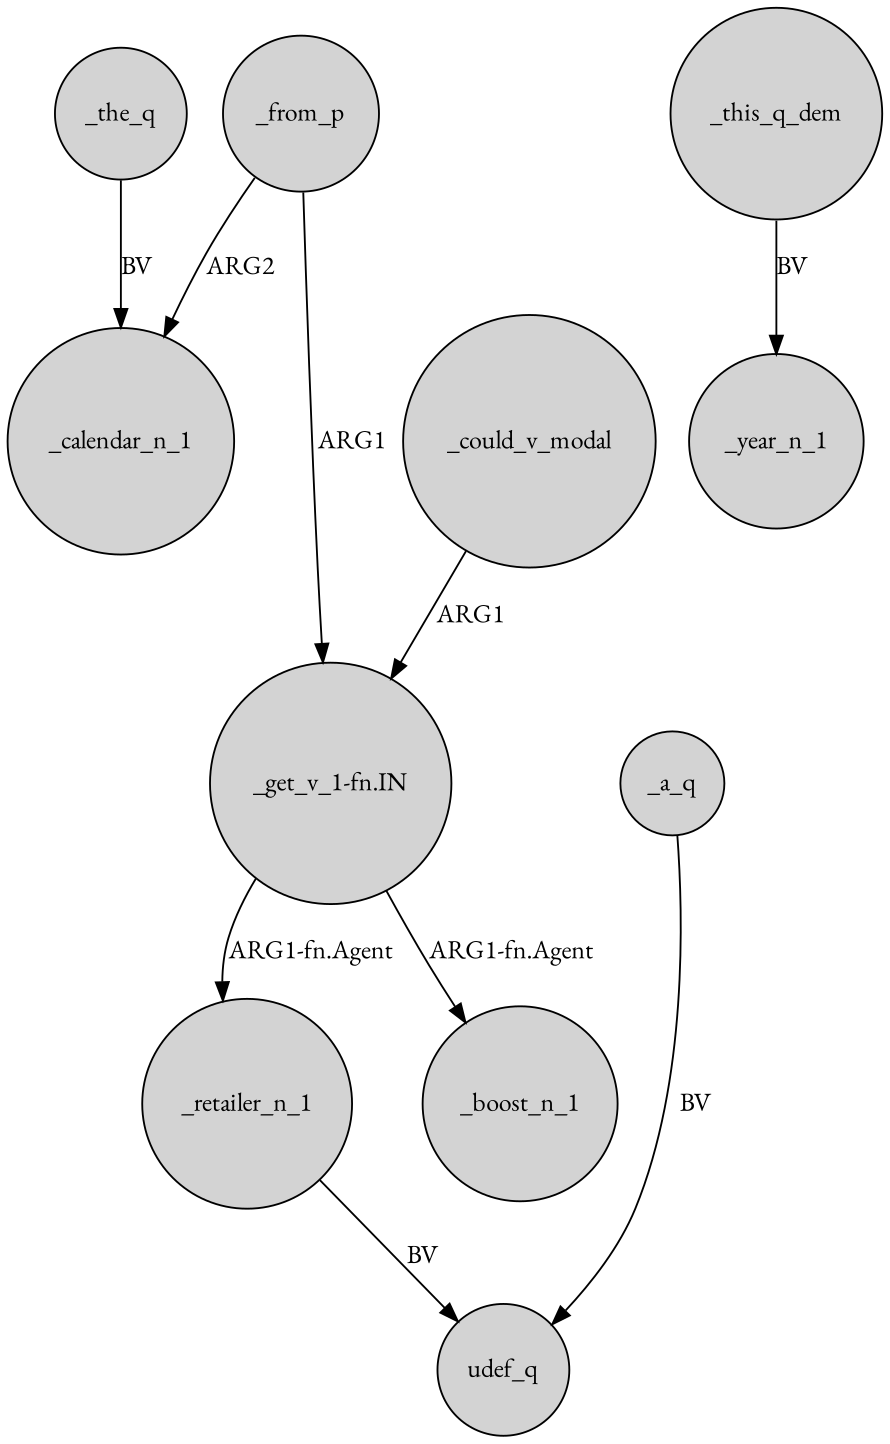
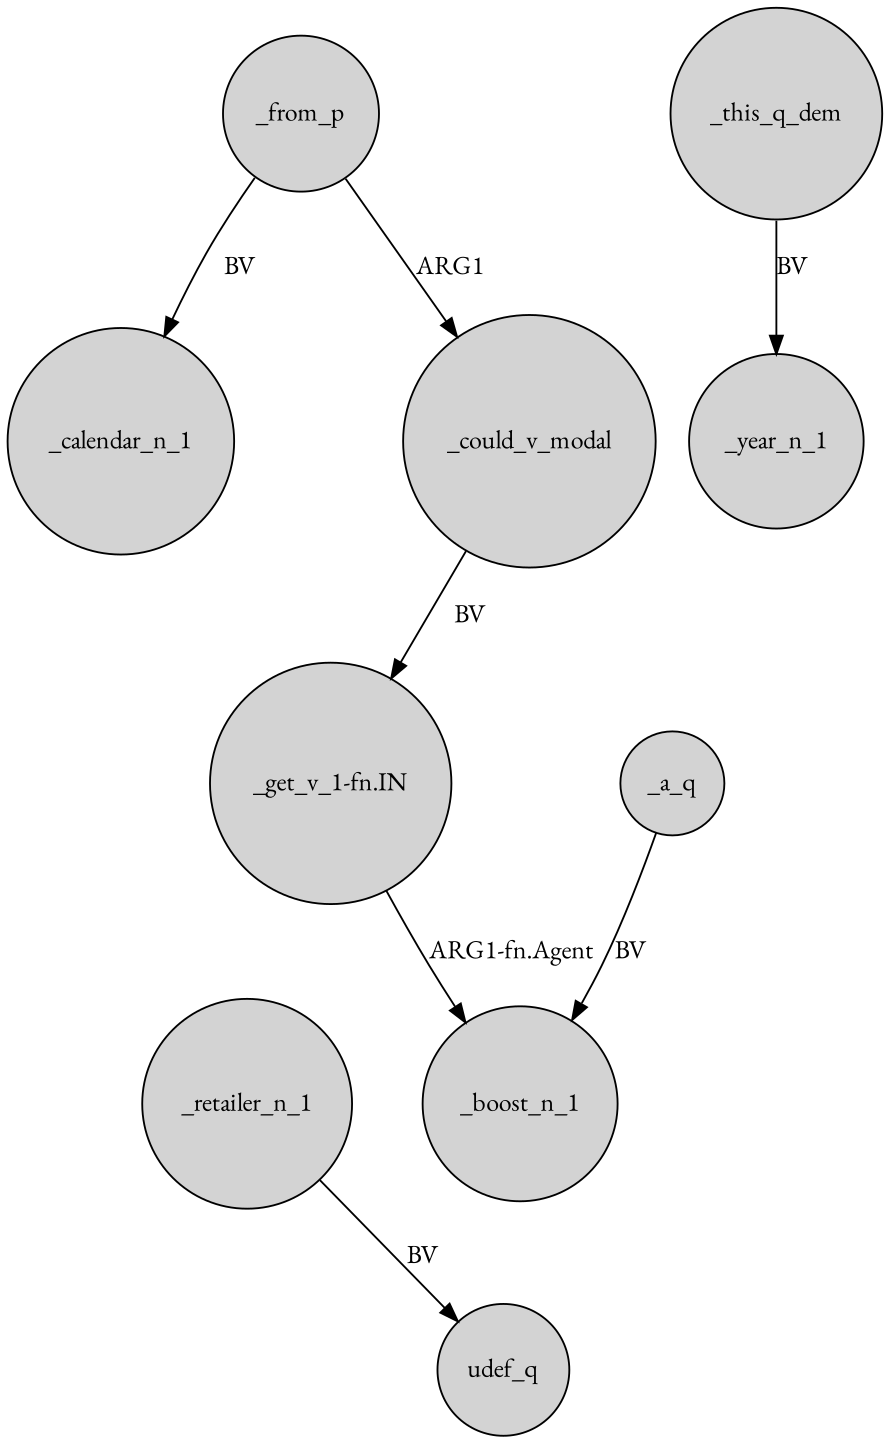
  digraph {
    fontname="EB Garamond"
    node [fontname="EB Garamond" shape=circle style=filled]
    edge [fontname="EB Garamond"]
    "_get_v_1-fn.IN"
    _retailer_n_1
    _boost_n_1
    udef_q
    _from_p
    _calendar_n_1
    _a_q
    _could_v_modal
-   _the_q
    _this_q_dem
    _year_n_1
-   "_get_v_1-fn.IN" -> _retailer_n_1 [label="ARG1-fn.Agent"]
    "_get_v_1-fn.IN" -> _boost_n_1 [label="ARG1-fn.Agent"]
    _retailer_n_1 -> udef_q [label=BV]
-   _from_p -> "_get_v_1-fn.IN" [label=ARG1]
-   _from_p -> _calendar_n_1 [label=ARG2]
-   _a_q -> udef_q [label=BV]
-   _could_v_modal -> "_get_v_1-fn.IN" [label=ARG1]
-   _the_q -> _calendar_n_1 [label=BV]
+   _from_p -> _could_v_modal [label=ARG1]
+   _from_p -> _calendar_n_1 [label=BV]
+   _a_q -> _boost_n_1 [label=BV]
+   _could_v_modal -> "_get_v_1-fn.IN" [label=BV]
    _this_q_dem -> _year_n_1 [label=BV]
  }
